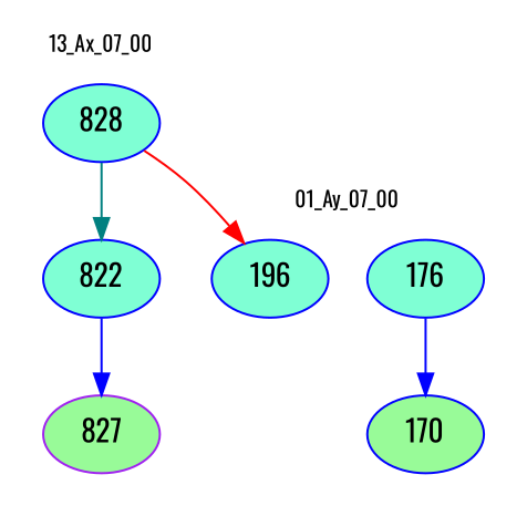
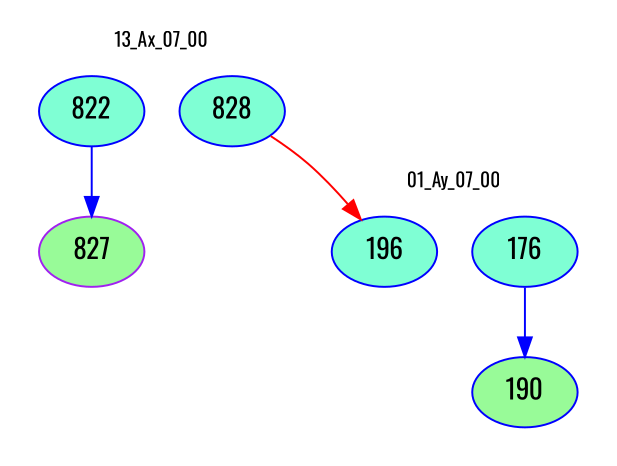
  digraph {
    fontname=Oswald
    node [color=blue fillcolor=aquamarine fontname=Oswald style=filled]
    edge [color=blue fontname=Oswald]
    n1 [label=176]
-   n2 [fillcolor=palegreen label=170]
+   n2 [fillcolor=palegreen label=190]
    n3 [label=196]
    n4 [label=828]
    n5 [label=822]
    n6 [color=purple fillcolor=palegreen label=827]
    subgraph cluster_1 {
      color=white
      fontsize=10
      label="01_Ay_07_00"
      n1
      n2
      n3
    }
    subgraph cluster_2 {
      color=white
      fontsize=10
      label="13_Ax_07_00"
      n4
      n5
      n6
    }
    n1 -> n2
    n4 -> n3 [color=red]
-   n4 -> n5 [color=teal]
    n5 -> n6
  }
